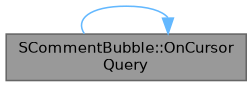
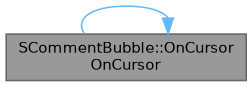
  digraph {
    rankdir=LR
-   n1 [color=gray40 fillcolor=grey60 fontcolor=black fontname=Helvetica fontsize=10 height=0.2 label="SCommentBubble::OnCursor\lQuery" shape=box style=filled width=0.4]
+   n1 [color=gray40 fillcolor=grey60 fontcolor=black fontname=Helvetica fontsize=10 height=0.2 label="SCommentBubble::OnCursor\lOnCursor" shape=box style=filled width=0.4]
    n1 -> n1 [color=steelblue1 fontname=Helvetica fontsize=10 labelfontname=Helvetica labelfontsize=10 style=solid]
  }
